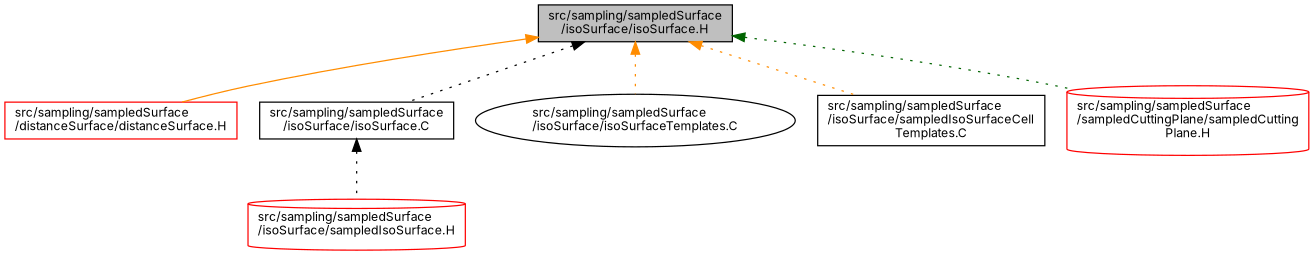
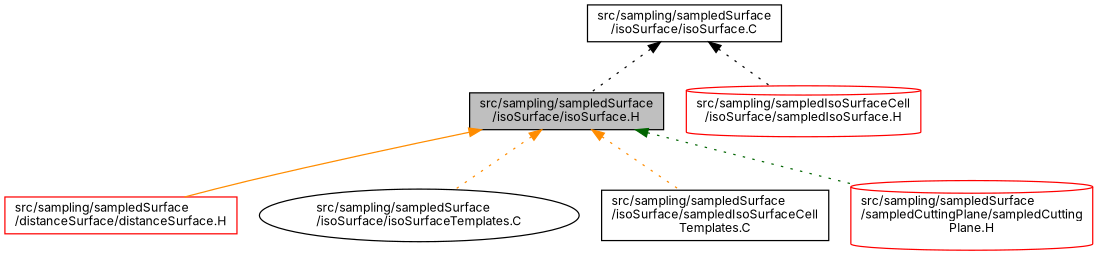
  digraph {
    fontname=Inter
    node [color=black fontname=Inter fontsize=10 shape=box]
    edge [color=darkorange dir=back fontname=Inter fontsize=10 labelfontname=FreeSans labelfontsize=10 style=dotted]
    n1 [fillcolor=grey75 fontcolor=black height=0.2 label="src/sampling/sampledSurface\l/isoSurface/isoSurface.H" style=filled width=0.4]
    n2 [color=red height=0.2 label="src/sampling/sampledSurface\l/distanceSurface/distanceSurface.H" width=0.4]
    n3 [height=0.2 label="src/sampling/sampledSurface\l/isoSurface/isoSurface.C" width=0.4]
    n4 [height=0.2 label="src/sampling/sampledSurface\l/isoSurface/isoSurfaceTemplates.C" shape=ellipse width=0.4]
    n5 [height=0.2 label="src/sampling/sampledSurface\l/isoSurface/sampledIsoSurfaceCell\lTemplates.C" width=0.4]
    n6 [color=red height=0.2 label="src/sampling/sampledSurface\l/sampledCuttingPlane/sampledCutting\lPlane.H" shape=cylinder width=0.4]
-   n7 [color=red height=0.2 label="src/sampling/sampledSurface\l/isoSurface/sampledIsoSurface.H" shape=cylinder width=0.4]
+   n7 [color=red height=0.2 label="src/sampling/sampledIsoSurfaceCell\l/isoSurface/sampledIsoSurface.H" shape=cylinder width=0.4]
    n1 -> n2 [style=solid]
-   n1 -> n3 [color=black]
+   n3 -> n1 [color=black]
    n1 -> n4
    n1 -> n5
    n1 -> n6 [color=darkgreen]
    n3 -> n7 [color=black]
  }
